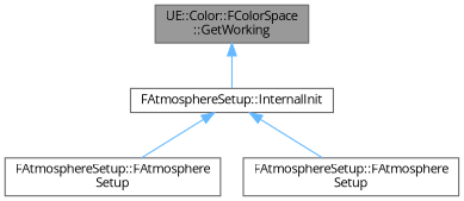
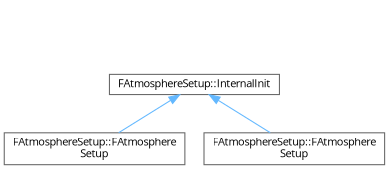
  digraph {
    rankdir=TB
    fontname="Open Sans"
    node [color=grey40 fillcolor=white fontname="Open Sans" fontsize=10 shape=box style=filled]
    edge [color=steelblue1 dir=back fontname="Open Sans" fontsize=10 labelfontname=Helvetica labelfontsize=10 style=solid]
-   n1 [color=gray40 fillcolor=grey60 fontcolor=black height=0.2 label="UE::Color::FColorSpace\l::GetWorking" width=0.4]
    n2 [height=0.2 label="FAtmosphereSetup::InternalInit" width=0.4]
    n3 [height=0.2 label="FAtmosphereSetup::FAtmosphere\lSetup" width=0.4]
    n4 [height=0.2 label="FAtmosphereSetup::FAtmosphere\lSetup" width=0.4]
-   n1 -> n2
    n2 -> n3
    n2 -> n4
  }
